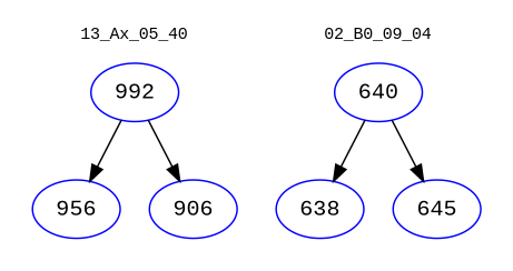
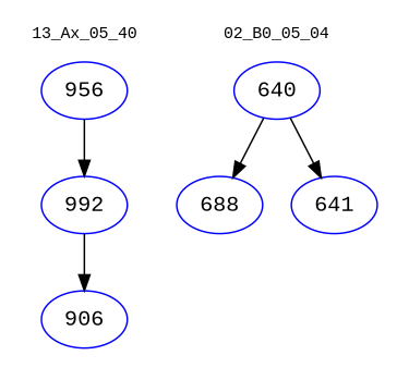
  digraph {
    fontname="Liberation Mono"
    node [color=blue fontname="Liberation Mono"]
    edge [color=black fontname="Liberation Mono"]
    n1 [label=956]
    n2 [label=906]
    n3 [label=992]
    n4 [label=640]
-   n5 [label=638]
-   n6 [label=645]
+   n5 [label=688]
+   n6 [label=641]
    subgraph cluster_1 {
      color=white
      fontsize=10
      label="13_Ax_05_40"
      n1
      n2
      n3
    }
    subgraph cluster_2 {
      color=white
      fontsize=10
-     label="02_B0_09_04"
+     label="02_B0_05_04"
      n4
      n5
      n6
    }
-   n3 -> n1
+   n1 -> n3
    n3 -> n2
    n4 -> n5
    n4 -> n6
  }
